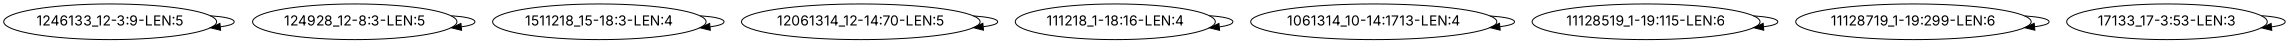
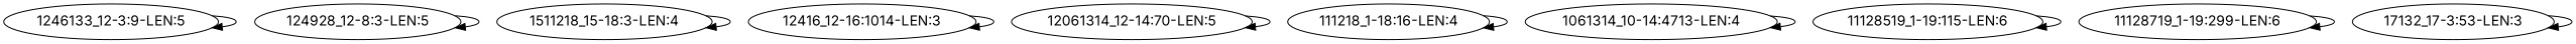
  digraph {
    fontname=Inter
    node [fontname=Inter]
    edge [fontname=Inter]
    n1 [label="1246133_12-3:9-LEN:5"]
    "124928_12-8:3-LEN:5"
    "1511218_15-18:3-LEN:4"
+   "12416_12-16:1014-LEN:3"
    "12061314_12-14:70-LEN:5"
    "111218_1-18:16-LEN:4"
-   "1061314_10-14:1713-LEN:4"
+   "1061314_10-14:1713-LEN:4" [label="1061314_10-14:4713-LEN:4"]
    "11128519_1-19:115-LEN:6"
    "11128719_1-19:299-LEN:6"
-   "17133_17-3:53-LEN:3"
+   "17133_17-3:53-LEN:3" [label="17132_17-3:53-LEN:3"]
    n1 -> n1
    "124928_12-8:3-LEN:5" -> "124928_12-8:3-LEN:5"
    "1511218_15-18:3-LEN:4" -> "1511218_15-18:3-LEN:4"
+   "12416_12-16:1014-LEN:3" -> "12416_12-16:1014-LEN:3"
    "12061314_12-14:70-LEN:5" -> "12061314_12-14:70-LEN:5"
    "111218_1-18:16-LEN:4" -> "111218_1-18:16-LEN:4"
    "1061314_10-14:1713-LEN:4" -> "1061314_10-14:1713-LEN:4"
    "11128519_1-19:115-LEN:6" -> "11128519_1-19:115-LEN:6"
    "11128719_1-19:299-LEN:6" -> "11128719_1-19:299-LEN:6"
    "17133_17-3:53-LEN:3" -> "17133_17-3:53-LEN:3"
  }
